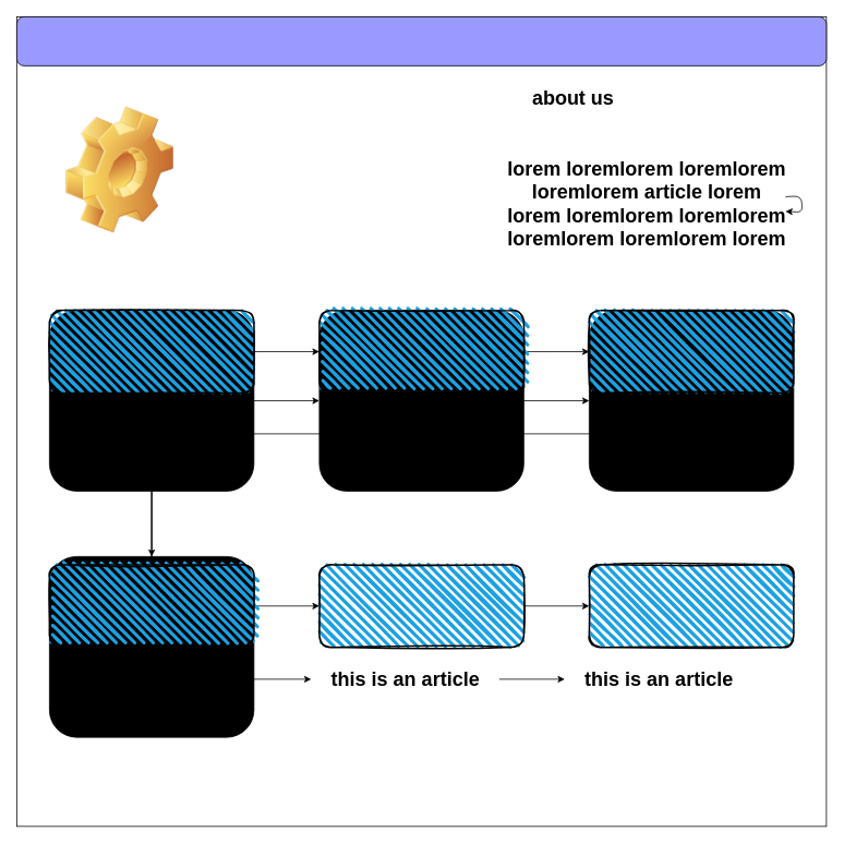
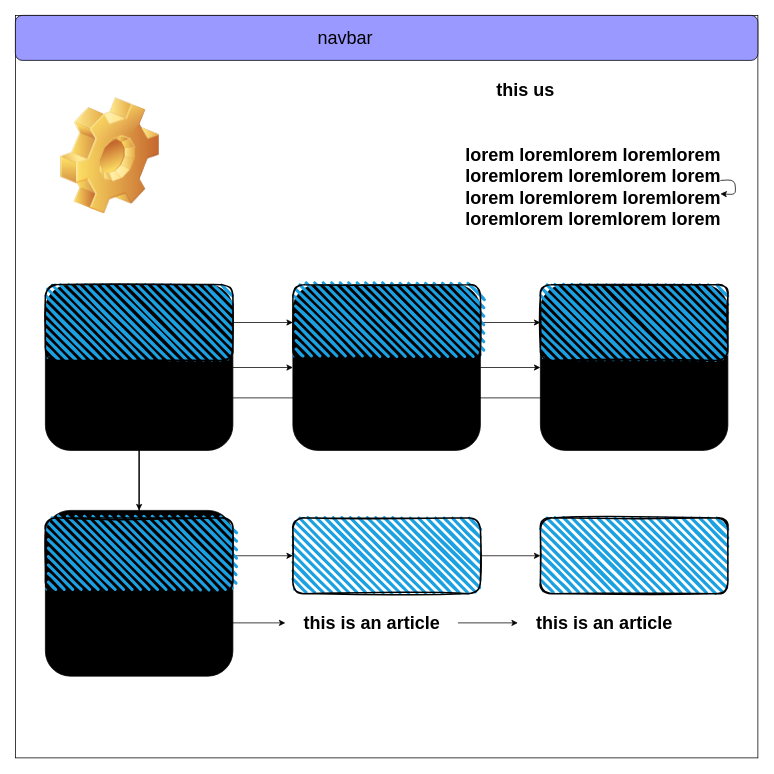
  <mxCell id="0" />
  <mxCell id="1" parent="0" />
  <mxCell id="2" value="" style="whiteSpace=wrap;html=1;aspect=fixed;" vertex="1" parent="1"><mxGeometry x="20" y="20" width="990" height="990" as="geometry" /></mxCell>
  <mxCell id="3" value="" style="rounded=1;whiteSpace=wrap;html=1;fillColor=#9999FF;" vertex="1" parent="1"><mxGeometry x="20" y="20" width="990" height="60" as="geometry" /></mxCell>
+ <mxCell id="4" value="&lt;font style=&quot;font-size: 24px;&quot;&gt;navbar&lt;br&gt;&lt;/font&gt;" style="text;html=1;strokeColor=none;fillColor=none;align=center;verticalAlign=middle;whiteSpace=wrap;rounded=0;" vertex="1" parent="1"><mxGeometry x="430" y="35" width="60" height="30" as="geometry" /></mxCell>
  <mxCell id="5" value="" style="shape=image;html=1;verticalLabelPosition=bottom;verticalAlign=top;imageAspect=1;aspect=fixed;image=img/clipart/Gear_128x128.png;fontSize=24;fillColor=#9999FF;" vertex="1" parent="1"><mxGeometry x="80" y="130" width="132" height="154.85" as="geometry" /></mxCell>
- <mxCell id="6" value="about us" style="text;strokeColor=none;fillColor=none;html=1;fontSize=24;fontStyle=1;verticalAlign=middle;align=center;" vertex="1" parent="1"><mxGeometry x="650" y="100" width="100" height="40" as="geometry" /></mxCell>
- <mxCell id="7" value="lorem&lt;span style=&quot;&quot;&gt;&#09;&lt;/span&gt;loremlorem&lt;span style=&quot;&quot;&gt;&#09;&lt;/span&gt;loremlorem&lt;span style=&quot;&quot;&gt;&#09;&lt;br&gt;&lt;/span&gt;loremlorem&lt;span style=&quot;&quot;&gt;&#09;&lt;/span&gt;article&lt;span style=&quot;&quot;&gt;&#09;&lt;/span&gt;lorem&lt;br&gt;lorem&lt;span style=&quot;&quot;&gt;&#09;&lt;/span&gt;loremlorem&lt;span style=&quot;&quot;&gt;&#09;&lt;/span&gt;loremlorem&lt;span style=&quot;&quot;&gt;&#09;&lt;br&gt;&lt;/span&gt;loremlorem&lt;span style=&quot;&quot;&gt;&#09;&lt;/span&gt;lorem&lt;span style=&quot;&quot;&gt;lorem&lt;/span&gt;&lt;span style=&quot;&quot;&gt;&#09;&lt;/span&gt;&lt;span style=&quot;&quot;&gt;lorem&lt;/span&gt;" style="text;strokeColor=none;fillColor=none;html=1;fontSize=24;fontStyle=1;verticalAlign=middle;align=center;" vertex="1" parent="1"><mxGeometry x="620" y="149" width="340" height="200" as="geometry" /></mxCell>
+ <mxCell id="6" value="this us" style="text;strokeColor=none;fillColor=none;html=1;fontSize=24;fontStyle=1;verticalAlign=middle;align=center;" vertex="1" parent="1"><mxGeometry x="650" y="100" width="100" height="40" as="geometry" /></mxCell>
+ <mxCell id="7" value="lorem&lt;span style=&quot;&quot;&gt;&#09;&lt;/span&gt;loremlorem&lt;span style=&quot;&quot;&gt;&#09;&lt;/span&gt;loremlorem&lt;span style=&quot;&quot;&gt;&#09;&lt;br&gt;&lt;/span&gt;loremlorem&lt;span style=&quot;&quot;&gt;&#09;&lt;/span&gt;loremlorem&lt;span style=&quot;&quot;&gt;&#09;&lt;/span&gt;lorem&lt;br&gt;lorem&lt;span style=&quot;&quot;&gt;&#09;&lt;/span&gt;loremlorem&lt;span style=&quot;&quot;&gt;&#09;&lt;/span&gt;loremlorem&lt;span style=&quot;&quot;&gt;&#09;&lt;br&gt;&lt;/span&gt;loremlorem&lt;span style=&quot;&quot;&gt;&#09;&lt;/span&gt;lorem&lt;span style=&quot;&quot;&gt;lorem&lt;/span&gt;&lt;span style=&quot;&quot;&gt;&#09;&lt;/span&gt;&lt;span style=&quot;&quot;&gt;lorem&lt;/span&gt;" style="text;strokeColor=none;fillColor=none;html=1;fontSize=24;fontStyle=1;verticalAlign=middle;align=center;" vertex="1" parent="1"><mxGeometry x="620" y="149" width="340" height="200" as="geometry" /></mxCell>
  <mxCell id="8" style="edgeStyle=none;html=1;fontSize=24;" edge="1" parent="1" source="7" target="7"><mxGeometry relative="1" as="geometry" /></mxCell>
  <mxCell id="9" value="" style="edgeStyle=none;html=1;fontSize=24;" edge="1" parent="1" source="11" target="19"><mxGeometry relative="1" as="geometry" /></mxCell>
  <mxCell id="10" value="" style="edgeStyle=none;html=1;fontSize=24;" edge="1" parent="1" source="11" target="27"><mxGeometry relative="1" as="geometry" /></mxCell>
  <mxCell id="11" value="" style="shape=ext;double=1;rounded=1;whiteSpace=wrap;html=1;fontSize=24;fillColor=#000000;" vertex="1" parent="1"><mxGeometry x="60" y="379" width="250" height="221" as="geometry" /></mxCell>
  <mxCell id="12" value="" style="edgeStyle=none;html=1;fontSize=24;" edge="1" parent="1" source="14" target="21"><mxGeometry relative="1" as="geometry" /></mxCell>
  <mxCell id="13" value="" style="edgeStyle=none;html=1;fontSize=24;" edge="1" parent="1" source="14" target="31"><mxGeometry relative="1" as="geometry" /></mxCell>
  <mxCell id="14" value="" style="rounded=1;whiteSpace=wrap;html=1;strokeWidth=2;fillWeight=4;hachureGap=8;hachureAngle=45;fillColor=#1ba1e2;sketch=1;fontSize=24;" vertex="1" parent="1"><mxGeometry x="60" y="379" width="250" height="101" as="geometry" /></mxCell>
  <mxCell id="15" value="" style="edgeStyle=none;html=1;fontSize=24;" edge="1" parent="1" source="17" target="23"><mxGeometry relative="1" as="geometry" /></mxCell>
  <mxCell id="16" value="" style="edgeStyle=none;html=1;fontSize=24;" edge="1" parent="1" source="17" target="29"><mxGeometry relative="1" as="geometry" /></mxCell>
  <mxCell id="17" value="this is an article" style="text;strokeColor=none;fillColor=none;html=1;fontSize=24;fontStyle=1;verticalAlign=middle;align=center;" vertex="1" parent="1"><mxGeometry x="70" y="510" width="230" height="40" as="geometry" /></mxCell>
  <mxCell id="18" value="" style="edgeStyle=none;html=1;fontSize=24;" edge="1" parent="1" source="19" target="24"><mxGeometry relative="1" as="geometry" /></mxCell>
  <mxCell id="19" value="" style="shape=ext;double=1;rounded=1;whiteSpace=wrap;html=1;fontSize=24;fillColor=#000000;" vertex="1" parent="1"><mxGeometry x="390" y="379" width="250" height="221" as="geometry" /></mxCell>
  <mxCell id="20" value="" style="edgeStyle=none;html=1;fontSize=24;" edge="1" parent="1" source="21" target="25"><mxGeometry relative="1" as="geometry" /></mxCell>
  <mxCell id="21" value="" style="rounded=1;whiteSpace=wrap;html=1;strokeWidth=2;fillWeight=4;hachureGap=8;hachureAngle=45;fillColor=#1ba1e2;sketch=1;fontSize=24;" vertex="1" parent="1"><mxGeometry x="390" y="379" width="250" height="101" as="geometry" /></mxCell>
  <mxCell id="22" value="" style="edgeStyle=none;html=1;fontSize=24;" edge="1" parent="1" source="23" target="26"><mxGeometry relative="1" as="geometry" /></mxCell>
  <mxCell id="23" value="this is an article" style="text;strokeColor=none;fillColor=none;html=1;fontSize=24;fontStyle=1;verticalAlign=middle;align=center;" vertex="1" parent="1"><mxGeometry x="400" y="510" width="230" height="40" as="geometry" /></mxCell>
  <mxCell id="24" value="" style="shape=ext;double=1;rounded=1;whiteSpace=wrap;html=1;fontSize=24;fillColor=#000000;" vertex="1" parent="1"><mxGeometry x="720" y="379" width="250" height="221" as="geometry" /></mxCell>
  <mxCell id="25" value="" style="rounded=1;whiteSpace=wrap;html=1;strokeWidth=2;fillWeight=4;hachureGap=8;hachureAngle=45;fillColor=#1ba1e2;sketch=1;fontSize=24;" vertex="1" parent="1"><mxGeometry x="720" y="379" width="250" height="101" as="geometry" /></mxCell>
  <mxCell id="26" value="this is an article" style="text;strokeColor=none;fillColor=none;html=1;fontSize=24;fontStyle=1;verticalAlign=middle;align=center;" vertex="1" parent="1"><mxGeometry x="730" y="510" width="230" height="40" as="geometry" /></mxCell>
  <mxCell id="27" value="" style="shape=ext;double=1;rounded=1;whiteSpace=wrap;html=1;fontSize=24;fillColor=#000000;" vertex="1" parent="1"><mxGeometry x="60" y="680" width="250" height="221" as="geometry" /></mxCell>
  <mxCell id="28" value="" style="edgeStyle=none;html=1;fontSize=24;" edge="1" parent="1" source="29" target="36"><mxGeometry relative="1" as="geometry" /></mxCell>
  <mxCell id="29" value="this is an article" style="text;strokeColor=none;fillColor=none;html=1;fontSize=24;fontStyle=1;verticalAlign=middle;align=center;" vertex="1" parent="1"><mxGeometry x="70" y="810" width="230" height="40" as="geometry" /></mxCell>
  <mxCell id="30" value="" style="edgeStyle=none;html=1;fontSize=24;" edge="1" parent="1" source="31" target="33"><mxGeometry relative="1" as="geometry" /></mxCell>
  <mxCell id="31" value="" style="rounded=1;whiteSpace=wrap;html=1;strokeWidth=2;fillWeight=4;hachureGap=8;hachureAngle=45;fillColor=#1ba1e2;sketch=1;fontSize=24;" vertex="1" parent="1"><mxGeometry x="60" y="690" width="250" height="101" as="geometry" /></mxCell>
  <mxCell id="32" value="" style="edgeStyle=none;html=1;fontSize=24;" edge="1" parent="1" source="33" target="34"><mxGeometry relative="1" as="geometry" /></mxCell>
  <mxCell id="33" value="" style="rounded=1;whiteSpace=wrap;html=1;strokeWidth=2;fillWeight=4;hachureGap=8;hachureAngle=45;fillColor=#1ba1e2;sketch=1;fontSize=24;" vertex="1" parent="1"><mxGeometry x="390" y="690" width="250" height="101" as="geometry" /></mxCell>
  <mxCell id="34" value="" style="rounded=1;whiteSpace=wrap;html=1;strokeWidth=2;fillWeight=4;hachureGap=8;hachureAngle=45;fillColor=#1ba1e2;sketch=1;fontSize=24;" vertex="1" parent="1"><mxGeometry x="720" y="690" width="250" height="101" as="geometry" /></mxCell>
  <mxCell id="35" value="" style="edgeStyle=none;html=1;fontSize=24;" edge="1" parent="1" source="36" target="37"><mxGeometry relative="1" as="geometry" /></mxCell>
  <mxCell id="36" value="this is an article" style="text;strokeColor=none;fillColor=none;html=1;fontSize=24;fontStyle=1;verticalAlign=middle;align=center;" vertex="1" parent="1"><mxGeometry x="380" y="810" width="230" height="40" as="geometry" /></mxCell>
  <mxCell id="37" value="this is an article" style="text;strokeColor=none;fillColor=none;html=1;fontSize=24;fontStyle=1;verticalAlign=middle;align=center;" vertex="1" parent="1"><mxGeometry x="690" y="810" width="230" height="40" as="geometry" /></mxCell>
